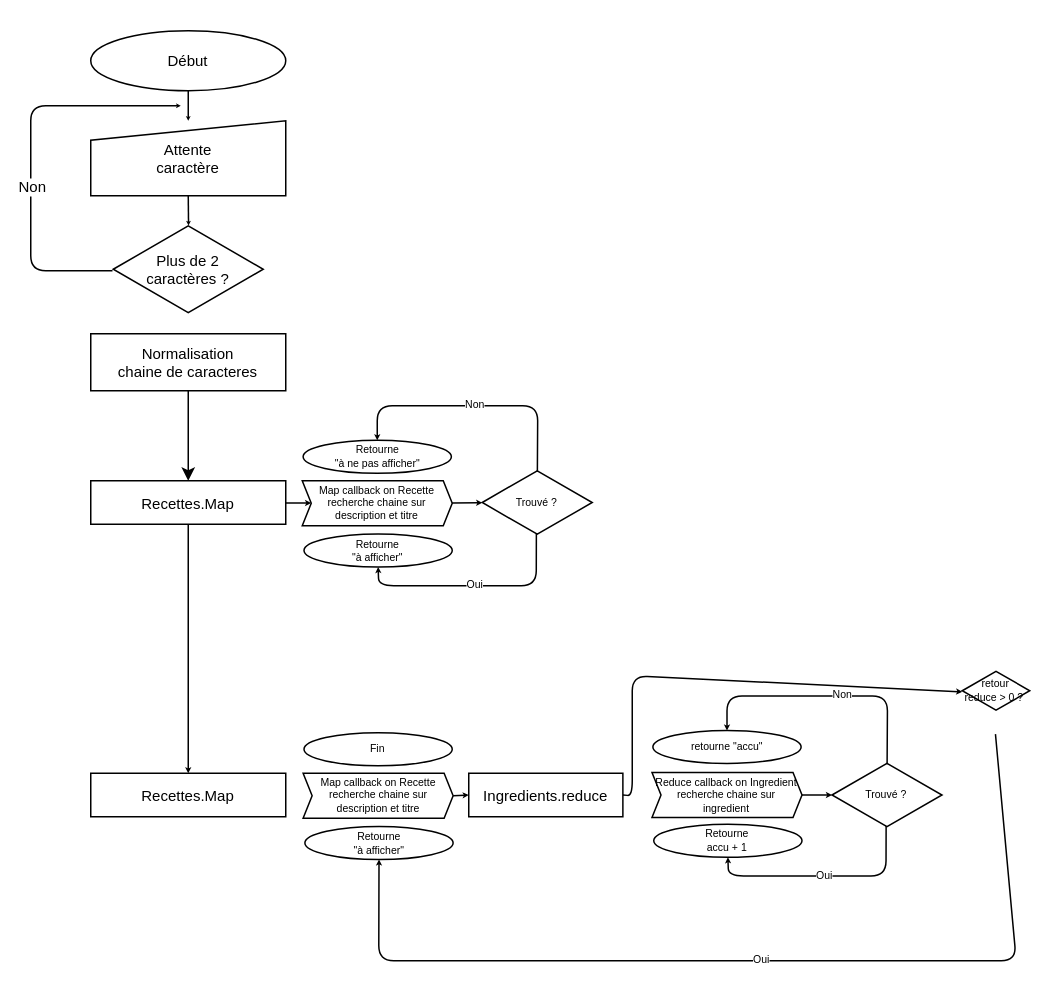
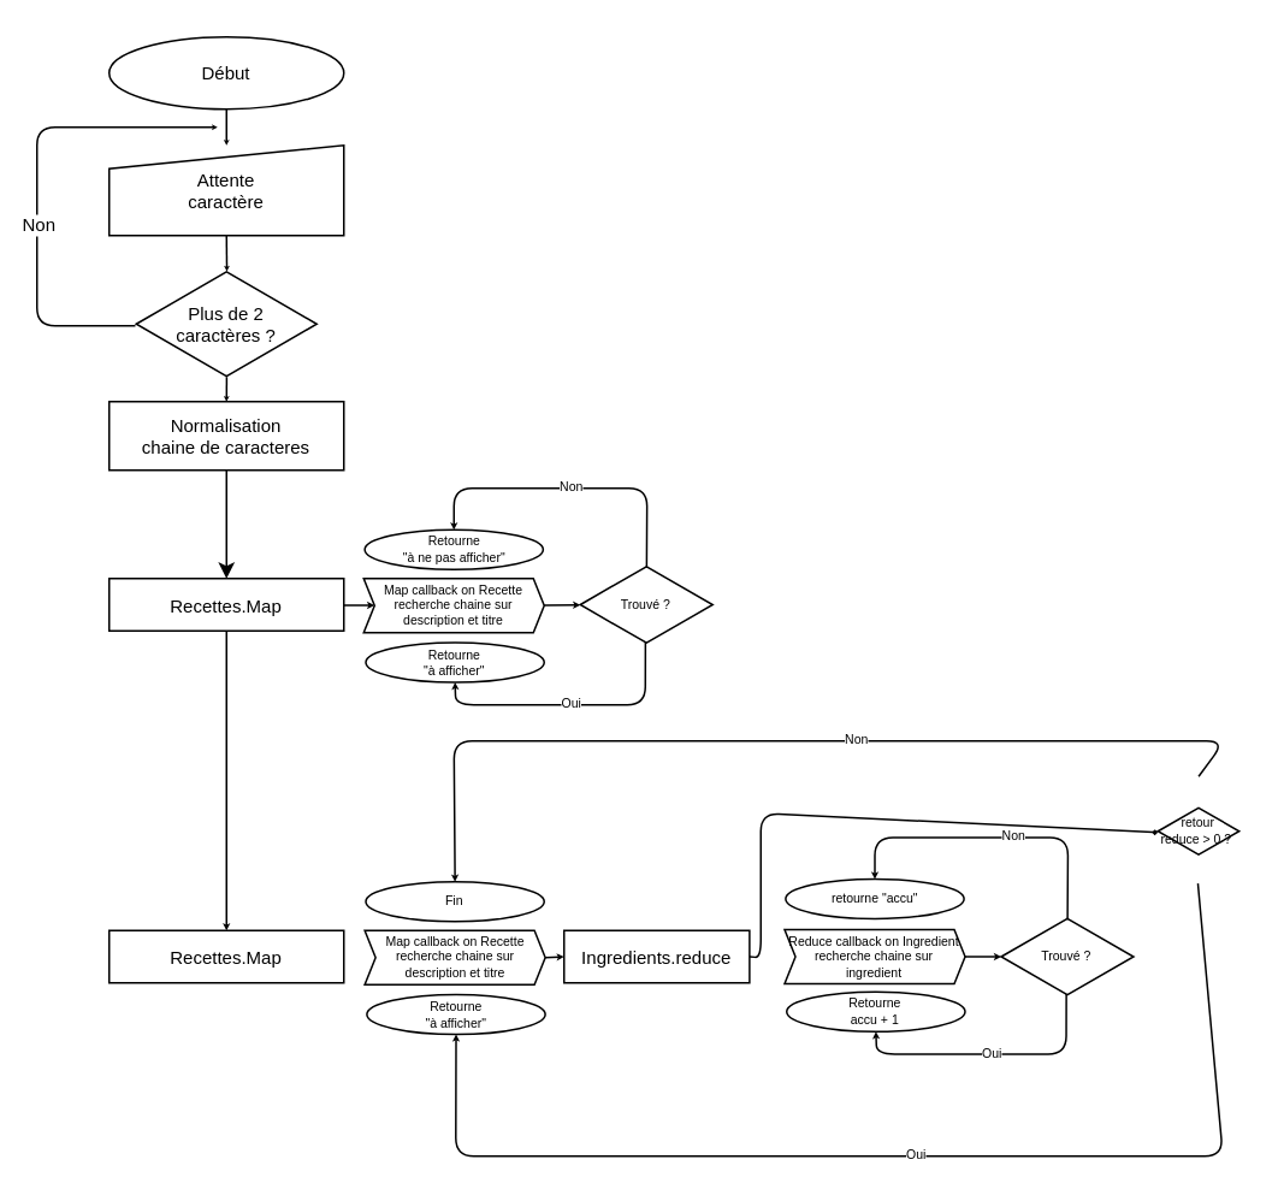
  <mxCell id="0" />
  <mxCell id="1" parent="0" />
  <mxCell id="2" value="Début" style="ellipse;whiteSpace=wrap;html=1;fontSize=10;" parent="1" vertex="1"><mxGeometry x="60" y="20" width="130" height="40" as="geometry" /></mxCell>
  <mxCell id="3" value="Attente&lt;br&gt;caractère" style="shape=manualInput;whiteSpace=wrap;html=1;size=13;fontSize=10;" parent="1" vertex="1"><mxGeometry x="60" y="80" width="130" height="50" as="geometry" /></mxCell>
  <mxCell id="4" value="Plus de 2&lt;br style=&quot;font-size: 10px&quot;&gt;caractères ?" style="html=1;whiteSpace=wrap;aspect=fixed;shape=isoRectangle;fontSize=10;" parent="1" vertex="1"><mxGeometry x="75" y="149" width="100" height="60" as="geometry" /></mxCell>
  <mxCell id="5" value="" style="endArrow=classic;html=1;exitX=0.5;exitY=1;exitDx=0;exitDy=0;exitPerimeter=0;endSize=0;entryX=0.502;entryY=0.014;entryDx=0;entryDy=0;entryPerimeter=0;" parent="1" source="3" target="4" edge="1"><mxGeometry width="50" height="50" relative="1" as="geometry"><mxPoint x="120" y="200" as="sourcePoint" /><mxPoint x="140" y="150" as="targetPoint" /></mxGeometry></mxCell>
  <mxCell id="6" value="" style="endArrow=classic;html=1;exitX=-0.005;exitY=0.517;exitDx=0;exitDy=0;exitPerimeter=0;endSize=0;" parent="1" source="4" edge="1"><mxGeometry relative="1" as="geometry"><mxPoint x="40" y="170" as="sourcePoint" /><mxPoint x="120" y="70" as="targetPoint" /><Array as="points"><mxPoint x="20" y="180" /><mxPoint x="20" y="70" /></Array></mxGeometry></mxCell>
  <mxCell id="7" value="Non" style="edgeLabel;resizable=0;html=1;align=center;verticalAlign=middle;fontSize=10;" parent="6" connectable="0" vertex="1"><mxGeometry relative="1" as="geometry"><mxPoint y="21" as="offset" /></mxGeometry></mxCell>
  <mxCell id="8" value="" style="endArrow=classic;html=1;exitX=0.5;exitY=1;exitDx=0;exitDy=0;endSize=0;entryX=0.5;entryY=0;entryDx=0;entryDy=0;" parent="1" source="2" target="3" edge="1"><mxGeometry width="50" height="50" relative="1" as="geometry"><mxPoint x="139.86" y="60" as="sourcePoint" /><mxPoint x="140" y="70" as="targetPoint" /></mxGeometry></mxCell>
  <mxCell id="9" value="" style="edgeStyle=none;html=1;" edge="1" parent="1" source="10" target="14"><mxGeometry relative="1" as="geometry" /></mxCell>
  <mxCell id="10" value="Normalisation&lt;br style=&quot;font-size: 10px;&quot;&gt;chaine de caracteres" style="whiteSpace=wrap;html=1;align=center;treeFolding=1;treeMoving=1;newEdgeStyle={&quot;edgeStyle&quot;:&quot;elbowEdgeStyle&quot;,&quot;startArrow&quot;:&quot;none&quot;,&quot;endArrow&quot;:&quot;none&quot;};fontSize=10;" parent="1" vertex="1"><mxGeometry x="60" y="222" width="130" height="38" as="geometry" /></mxCell>
+ <mxCell id="11" value="" style="endArrow=classic;html=1;exitX=0.501;exitY=0.989;exitDx=0;exitDy=0;exitPerimeter=0;entryX=0.5;entryY=0;entryDx=0;entryDy=0;endSize=0;" parent="1" source="4" target="10" edge="1"><mxGeometry width="50" height="50" relative="1" as="geometry"><mxPoint x="149.86" y="70" as="sourcePoint" /><mxPoint x="150.56" y="96.25" as="targetPoint" /></mxGeometry></mxCell>
  <mxCell id="12" value="" style="edgeStyle=none;html=1;fontSize=7;endSize=1;" parent="1" source="14" target="16" edge="1"><mxGeometry relative="1" as="geometry" /></mxCell>
  <mxCell id="13" value="" style="edgeStyle=none;html=1;fontSize=7;endSize=1;" parent="1" source="14" target="23" edge="1"><mxGeometry relative="1" as="geometry" /></mxCell>
  <mxCell id="14" value="Recettes.Map" style="whiteSpace=wrap;html=1;align=center;treeFolding=1;treeMoving=1;newEdgeStyle={&quot;edgeStyle&quot;:&quot;elbowEdgeStyle&quot;,&quot;startArrow&quot;:&quot;none&quot;,&quot;endArrow&quot;:&quot;none&quot;};fontSize=10;" parent="1" vertex="1"><mxGeometry x="60" y="320" width="130" height="29" as="geometry" /></mxCell>
  <mxCell id="15" value="" style="edgeStyle=none;html=1;fontSize=7;endSize=1;" parent="1" source="16" target="18" edge="1"><mxGeometry relative="1" as="geometry" /></mxCell>
  <mxCell id="16" value="Map callback on Recette&lt;br style=&quot;font-size: 7px&quot;&gt;recherche chaine sur description et titre" style="shape=step;perimeter=stepPerimeter;whiteSpace=wrap;html=1;fixedSize=1;size=6;fontSize=7;" parent="1" vertex="1"><mxGeometry x="201" y="320" width="100" height="30" as="geometry" /></mxCell>
  <mxCell id="17" value="Oui" style="edgeStyle=none;html=1;fontSize=7;endSize=1;exitX=0.492;exitY=0.945;exitDx=0;exitDy=0;exitPerimeter=0;entryX=0.5;entryY=1;entryDx=0;entryDy=0;" parent="1" source="18" target="22" edge="1"><mxGeometry relative="1" as="geometry"><mxPoint x="401" y="346" as="targetPoint" /><Array as="points"><mxPoint x="357" y="390" /><mxPoint x="252" y="390" /></Array></mxGeometry></mxCell>
  <mxCell id="18" value="Trouvé ?" style="html=1;whiteSpace=wrap;aspect=fixed;shape=isoRectangle;fontSize=7;verticalAlign=middle;" parent="1" vertex="1"><mxGeometry x="321" y="312.5" width="73.33" height="44" as="geometry" /></mxCell>
  <mxCell id="19" value="Retourne&lt;br&gt;&quot;à ne pas afficher&quot;" style="ellipse;whiteSpace=wrap;html=1;fontSize=7;" parent="1" vertex="1"><mxGeometry x="201.58" y="293" width="98.83" height="22" as="geometry" /></mxCell>
  <mxCell id="20" value="" style="edgeStyle=none;html=1;fontSize=7;endSize=1;exitX=0.501;exitY=0.034;exitDx=0;exitDy=0;exitPerimeter=0;entryX=0.5;entryY=0;entryDx=0;entryDy=0;" parent="1" source="18" target="19" edge="1"><mxGeometry relative="1" as="geometry"><mxPoint x="356.858" y="312.896" as="sourcePoint" /><mxPoint x="361" y="310" as="targetPoint" /><Array as="points"><mxPoint x="358" y="270" /><mxPoint x="251" y="270" /></Array></mxGeometry></mxCell>
  <mxCell id="21" value="Non" style="edgeLabel;html=1;align=center;verticalAlign=middle;resizable=0;points=[];fontSize=7;" parent="20" vertex="1" connectable="0"><mxGeometry x="-0.135" y="-1" relative="1" as="geometry"><mxPoint x="-11" as="offset" /></mxGeometry></mxCell>
  <mxCell id="22" value="Retourne&lt;br&gt;&quot;à afficher&quot;" style="ellipse;whiteSpace=wrap;html=1;fontSize=7;" parent="1" vertex="1"><mxGeometry x="202.17" y="355.5" width="98.83" height="22" as="geometry" /></mxCell>
  <mxCell id="23" value="Recettes.Map" style="whiteSpace=wrap;html=1;align=center;treeFolding=1;treeMoving=1;newEdgeStyle={&quot;edgeStyle&quot;:&quot;elbowEdgeStyle&quot;,&quot;startArrow&quot;:&quot;none&quot;,&quot;endArrow&quot;:&quot;none&quot;};fontSize=10;" parent="1" vertex="1"><mxGeometry x="60" y="515" width="130" height="29" as="geometry" /></mxCell>
  <mxCell id="24" value="Map callback on Recette&lt;br style=&quot;font-size: 7px&quot;&gt;recherche chaine sur description et titre" style="shape=step;perimeter=stepPerimeter;whiteSpace=wrap;html=1;fixedSize=1;size=6;fontSize=7;" parent="1" vertex="1"><mxGeometry x="201.58" y="515" width="100" height="30" as="geometry" /></mxCell>
- <mxCell id="25" value="" style="edgeStyle=none;html=1;fontSize=7;endSize=1;exitX=1;exitY=0.5;exitDx=0;exitDy=0;entryX=0;entryY=0.511;entryDx=0;entryDy=0;entryPerimeter=0;" parent="1" source="26" target="36" edge="1"><mxGeometry relative="1" as="geometry"><Array as="points"><mxPoint x="421" y="530" /><mxPoint x="421" y="450" /></Array></mxGeometry></mxCell>
+ <mxCell id="25" value="" style="edgeStyle=none;html=1;fontSize=7;endSize=1;exitX=1;exitY=0.5;exitDx=0;exitDy=0;entryX=0;entryY=0.511;entryDx=0;entryDy=0;entryPerimeter=0;endArrow=diamond;" parent="1" source="26" target="36" edge="1"><mxGeometry relative="1" as="geometry"><Array as="points"><mxPoint x="421" y="530" /><mxPoint x="421" y="450" /></Array></mxGeometry></mxCell>
  <mxCell id="26" value="Ingredients.reduce" style="whiteSpace=wrap;html=1;align=center;treeFolding=1;treeMoving=1;newEdgeStyle={&quot;edgeStyle&quot;:&quot;elbowEdgeStyle&quot;,&quot;startArrow&quot;:&quot;none&quot;,&quot;endArrow&quot;:&quot;none&quot;};fontSize=10;" parent="1" vertex="1"><mxGeometry x="312" y="515" width="102.75" height="29" as="geometry" /></mxCell>
  <mxCell id="27" value="" style="edgeStyle=none;html=1;fontSize=7;endSize=1;exitX=1;exitY=0.5;exitDx=0;exitDy=0;" parent="1" source="28" target="30" edge="1"><mxGeometry relative="1" as="geometry" /></mxCell>
  <mxCell id="28" value="Reduce callback on Ingredient&lt;br style=&quot;font-size: 7px&quot;&gt;recherche chaine sur ingredient" style="shape=step;perimeter=stepPerimeter;whiteSpace=wrap;html=1;fixedSize=1;size=6;fontSize=7;" parent="1" vertex="1"><mxGeometry x="434.17" y="514.5" width="100" height="30" as="geometry" /></mxCell>
  <mxCell id="29" value="Oui" style="edgeStyle=none;html=1;fontSize=7;endSize=1;exitX=0.492;exitY=0.945;exitDx=0;exitDy=0;exitPerimeter=0;entryX=0.5;entryY=1;entryDx=0;entryDy=0;" parent="1" source="30" target="34" edge="1"><mxGeometry relative="1" as="geometry"><mxPoint x="634.17" y="539.5" as="targetPoint" /><Array as="points"><mxPoint x="590.17" y="583.5" /><mxPoint x="485.17" y="583.5" /></Array></mxGeometry></mxCell>
  <mxCell id="30" value="Trouvé ?" style="html=1;whiteSpace=wrap;aspect=fixed;shape=isoRectangle;fontSize=7;verticalAlign=middle;" parent="1" vertex="1"><mxGeometry x="554.17" y="507.5" width="73.33" height="44" as="geometry" /></mxCell>
  <mxCell id="31" value="retourne &quot;accu&quot;" style="ellipse;whiteSpace=wrap;html=1;fontSize=7;" parent="1" vertex="1"><mxGeometry x="434.75" y="486.5" width="98.83" height="22" as="geometry" /></mxCell>
  <mxCell id="32" value="" style="edgeStyle=none;html=1;fontSize=7;endSize=1;exitX=0.501;exitY=0.034;exitDx=0;exitDy=0;exitPerimeter=0;entryX=0.5;entryY=0;entryDx=0;entryDy=0;" parent="1" source="30" target="31" edge="1"><mxGeometry relative="1" as="geometry"><mxPoint x="590.028" y="506.396" as="sourcePoint" /><mxPoint x="594.17" y="503.5" as="targetPoint" /><Array as="points"><mxPoint x="591.17" y="463.5" /><mxPoint x="484.17" y="463.5" /></Array></mxGeometry></mxCell>
  <mxCell id="33" value="Non" style="edgeLabel;html=1;align=center;verticalAlign=middle;resizable=0;points=[];fontSize=7;" parent="32" vertex="1" connectable="0"><mxGeometry x="-0.135" y="-1" relative="1" as="geometry"><mxPoint as="offset" /></mxGeometry></mxCell>
  <mxCell id="34" value="Retourne&lt;br&gt;accu + 1" style="ellipse;whiteSpace=wrap;html=1;fontSize=7;" parent="1" vertex="1"><mxGeometry x="435.34" y="549" width="98.83" height="22" as="geometry" /></mxCell>
  <mxCell id="35" value="Oui" style="edgeStyle=none;html=1;fontSize=7;endSize=1;exitX=0.492;exitY=0.945;exitDx=0;exitDy=0;exitPerimeter=0;entryX=0.5;entryY=1;entryDx=0;entryDy=0;" parent="1" source="36" target="40" edge="1"><mxGeometry relative="1" as="geometry"><mxPoint x="401.59" y="541" as="targetPoint" /><Array as="points"><mxPoint x="677" y="640" /><mxPoint x="252" y="640" /></Array></mxGeometry></mxCell>
  <mxCell id="36" value="retour &lt;br&gt;reduce &amp;gt; 0 ?&amp;nbsp;" style="html=1;whiteSpace=wrap;aspect=fixed;shape=isoRectangle;fontSize=7;verticalAlign=middle;" parent="1" vertex="1"><mxGeometry x="641" y="427.5" width="45" height="65" as="geometry" /></mxCell>
  <mxCell id="37" value="Fin" style="ellipse;whiteSpace=wrap;html=1;fontSize=7;" parent="1" vertex="1"><mxGeometry x="202.17" y="488" width="98.83" height="22" as="geometry" /></mxCell>
+ <mxCell id="38" value="" style="edgeStyle=none;html=1;fontSize=7;endSize=1;exitX=0.501;exitY=0.034;exitDx=0;exitDy=0;exitPerimeter=0;entryX=0.5;entryY=0;entryDx=0;entryDy=0;" parent="1" source="36" target="37" edge="1"><mxGeometry relative="1" as="geometry"><mxPoint x="357.448" y="507.896" as="sourcePoint" /><mxPoint x="361.59" y="505" as="targetPoint" /><Array as="points"><mxPoint x="678" y="410" /><mxPoint x="251" y="410" /></Array></mxGeometry></mxCell>
+ <mxCell id="39" value="Non" style="edgeLabel;html=1;align=center;verticalAlign=middle;resizable=0;points=[];fontSize=7;" parent="38" vertex="1" connectable="0"><mxGeometry x="-0.135" y="-1" relative="1" as="geometry"><mxPoint as="offset" /></mxGeometry></mxCell>
  <mxCell id="40" value="Retourne&lt;br&gt;&quot;à afficher&quot;" style="ellipse;whiteSpace=wrap;html=1;fontSize=7;" parent="1" vertex="1"><mxGeometry x="202.76" y="550.5" width="98.83" height="22" as="geometry" /></mxCell>
  <mxCell id="41" value="" style="edgeStyle=none;html=1;fontSize=7;endSize=1;exitX=1;exitY=0.5;exitDx=0;exitDy=0;entryX=0;entryY=0.5;entryDx=0;entryDy=0;" parent="1" source="24" target="26" edge="1"><mxGeometry relative="1" as="geometry"><mxPoint x="470.906" y="725.766" as="sourcePoint" /><mxPoint x="491" y="725.672" as="targetPoint" /><Array as="points" /></mxGeometry></mxCell>
